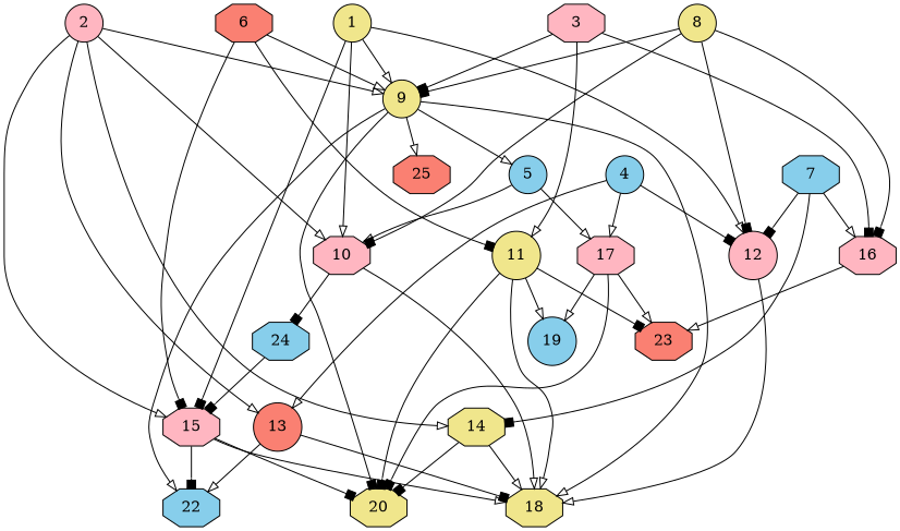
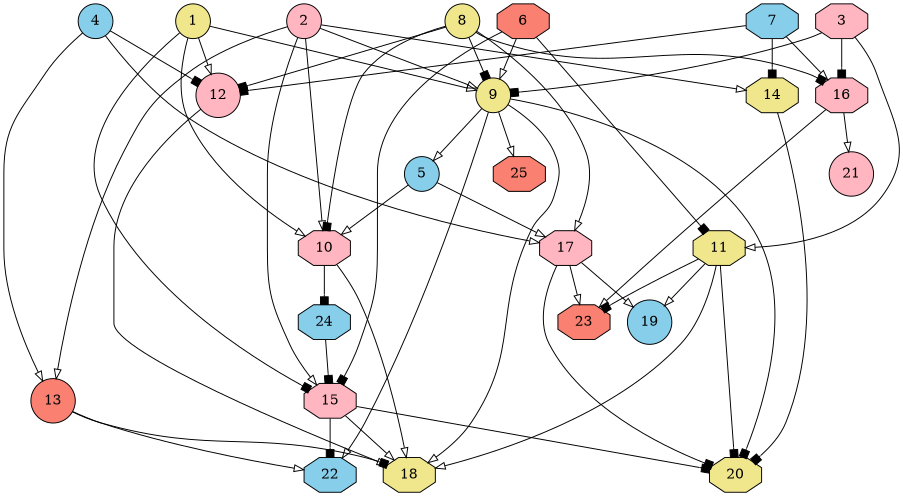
  digraph {
    node [alpha=0.04 fillcolor=lightpink shape=octagon style=filled]
    edge [arrowhead=onormal]
    1 [alpha=0.02 expect_size=46951424 fillcolor=khaki shape=circle]
    9 [alpha=0.13 expect_size=8775680 fillcolor=khaki shape=circle]
    10 [alpha=0.06 expect_size=22173696]
    12 [expect_size=9569280 shape=circle]
    15 [alpha=0.19 expect_size=36901888]
    18 [alpha=0.14 expect_size=8928256 fillcolor=khaki]
    20 [alpha=0.17 expect_size=6649856 fillcolor=khaki]
    22 [alpha=0.08 expect_size=30077952 fillcolor=skyblue]
    25 [alpha=0.01 expect_size=13536256 fillcolor=salmon]
    5 [alpha=0.16 expect_size=40891392 fillcolor=skyblue shape=circle]
    24 [alpha=0.14 expect_size=24489984 fillcolor=skyblue]
    2 [alpha=0.16 expect_size=24395776 shape=circle]
    13 [alpha=0.14 expect_size=47081472 fillcolor=salmon shape=circle]
    14 [alpha=0.15 expect_size=36395008 fillcolor=khaki]
    3 [alpha=0.15 expect_size=14882816]
-   11 [expect_size=51532800 fillcolor=khaki shape=circle]
+   11 [expect_size=51532800 fillcolor=khaki]
    16 [alpha=0.09 expect_size=27089920]
    19 [alpha=0.13 expect_size=22870016 fillcolor=skyblue shape=circle]
    23 [alpha=0.02 expect_size=39032832 fillcolor=salmon]
+   21 [alpha=0.19 expect_size=21094400 shape=circle]
    4 [alpha=0.00 expect_size=48773120 fillcolor=skyblue shape=circle]
    17 [alpha=0.15 expect_size=47020032]
    6 [alpha=0.08 expect_size=39252992 fillcolor=salmon]
    7 [expect_size=22490112 fillcolor=skyblue]
    8 [alpha=0.06 expect_size=20255744 fillcolor=khaki shape=circle]
    1 -> 9
    1 -> 10
    1 -> 12
    1 -> 15 [arrowhead=box]
    9 -> 18
    9 -> 20 [arrowhead=box]
    9 -> 22
    9 -> 25
    9 -> 5
    10 -> 18
    10 -> 24 [arrowhead=box]
    12 -> 18
    15 -> 18
    15 -> 20 [arrowhead=box]
    15 -> 22 [arrowhead=box]
    5 -> 10
    5 -> 17
    24 -> 15 [arrowhead=box]
    2 -> 9
    2 -> 10
    2 -> 15
    2 -> 13
    2 -> 14
    13 -> 18 [arrowhead=box]
    13 -> 22
-   14 -> 18
    14 -> 20 [arrowhead=box]
    3 -> 9 [arrowhead=box]
    3 -> 11
    3 -> 16 [arrowhead=box]
    11 -> 18
    11 -> 20 [arrowhead=box]
    11 -> 19
    11 -> 23 [arrowhead=box]
    16 -> 23
+   16 -> 21
    4 -> 12 [arrowhead=box]
    4 -> 13
    4 -> 17
    17 -> 20 [arrowhead=box]
    17 -> 19
    17 -> 23
    6 -> 9
    6 -> 15 [arrowhead=box]
    6 -> 11 [arrowhead=box]
    7 -> 12 [arrowhead=box]
    7 -> 14 [arrowhead=box]
    7 -> 16
    8 -> 9 [arrowhead=box]
    8 -> 10 [arrowhead=box]
    8 -> 12 [arrowhead=box]
    8 -> 16 [arrowhead=box]
+   8 -> 17
  }
